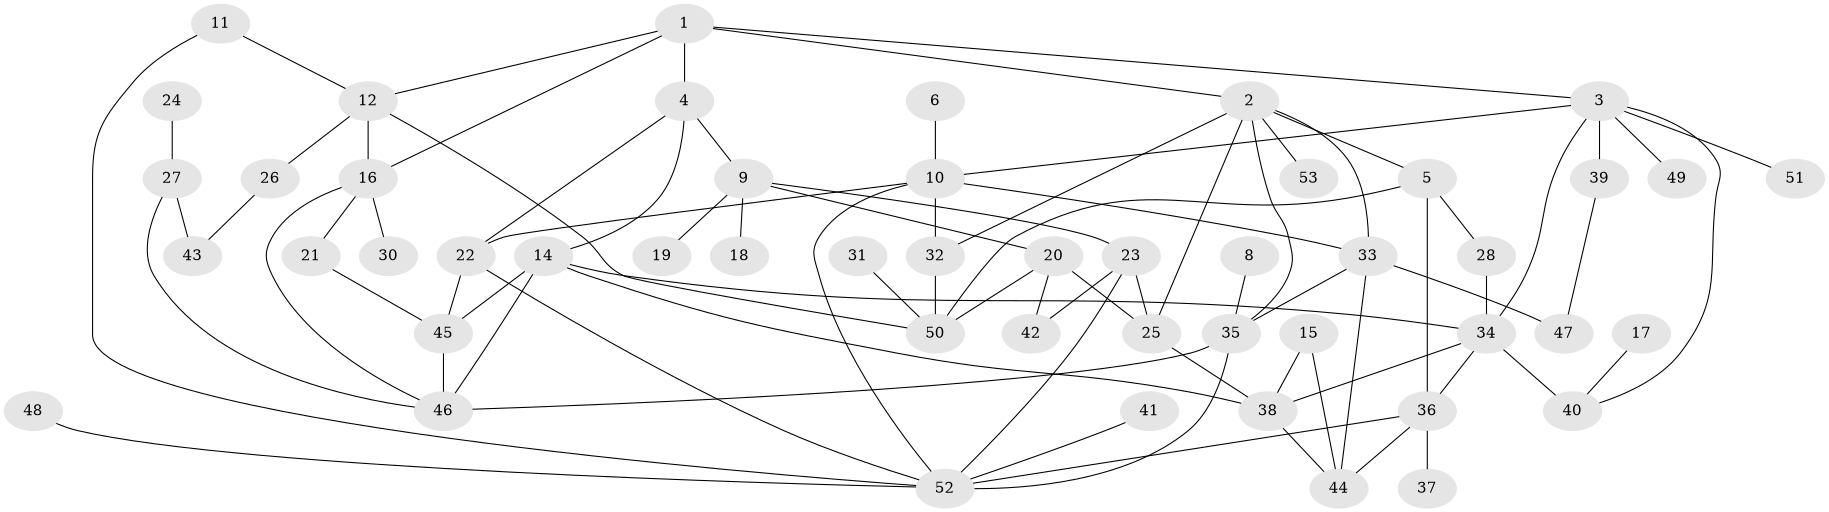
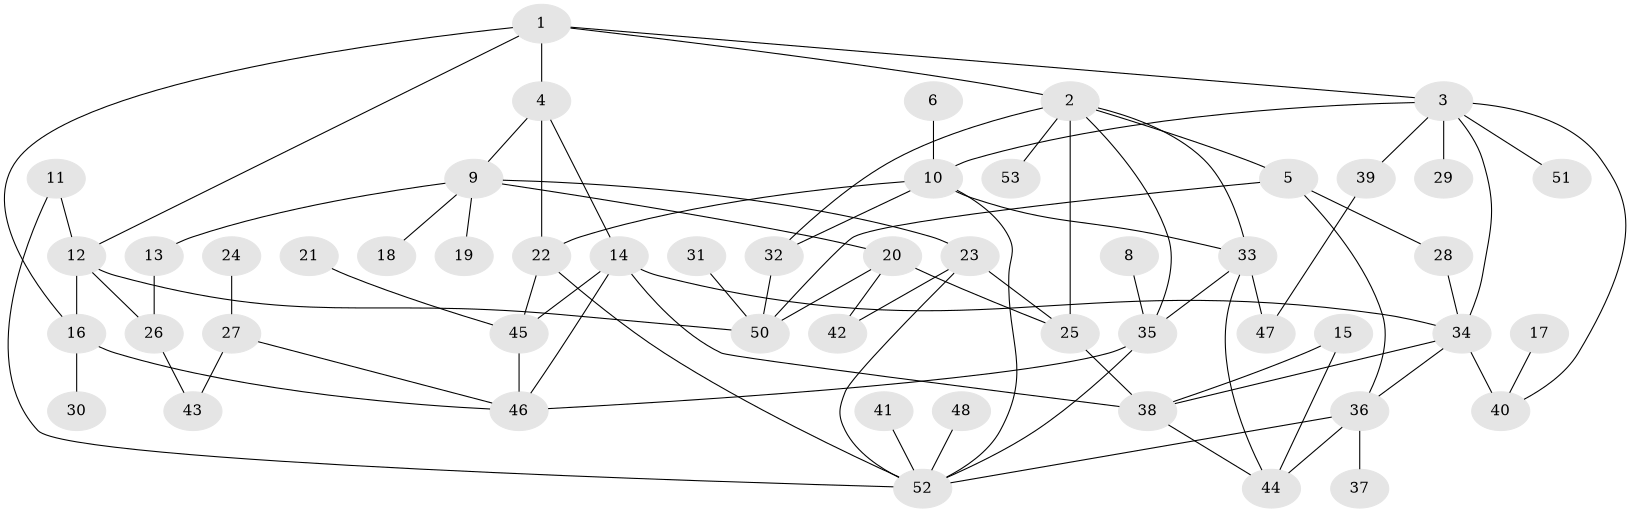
  graph {
    node [color=gray90 style=filled]
    edge [weight=1.0]
    1
    2
    3
    4
    12
    16
    5
    25
    32
    33
    35
    53
    10
-   29 [label=49]
+   29
    34
    39
    40
    51
    9
    14
    22
    50
    26
    46
    21
    30
    28
    36
    38
    27
    43
    44
    47
    52
+   13
    18
    19
    20
    23
    45
    37
    6
    8
    42
    11
    15
    17
    24
    31
    41
    48
    1 -- 2
    1 -- 3
    1 -- 4
    1 -- 12
    1 -- 16
    2 -- 5
    2 -- 25
    2 -- 32
    2 -- 33
    2 -- 35
    2 -- 53
    3 -- 10
    3 -- 29
    3 -- 34
    3 -- 39
    3 -- 40
    3 -- 51
    4 -- 9
    4 -- 14
    4 -- 22
    12 -- 16
    12 -- 50
    12 -- 26
    16 -- 46
-   16 -- 21
    16 -- 30
    5 -- 50
    5 -- 28
    5 -- 36
    25 -- 38
    32 -- 50
    33 -- 35
    33 -- 44
    33 -- 47
    35 -- 46
    35 -- 52
    10 -- 32
    10 -- 33
    10 -- 22
    10 -- 52
    34 -- 40 [weight=2.0]
    34 -- 36
    34 -- 38
    39 -- 47
+   9 -- 13
    9 -- 18
    9 -- 19
    9 -- 20
    9 -- 23
    14 -- 34
    14 -- 46
    14 -- 38
    14 -- 45
    22 -- 52
    22 -- 45
    26 -- 43
    21 -- 45
    28 -- 34
    36 -- 44
    36 -- 52
    36 -- 37
    38 -- 44
    27 -- 46
    27 -- 43
+   13 -- 26
    20 -- 25
    20 -- 50
    20 -- 42
    23 -- 25
    23 -- 52
    23 -- 42
    45 -- 46
    6 -- 10
    8 -- 35
    11 -- 12
    11 -- 52
    15 -- 38
    15 -- 44
    17 -- 40
    24 -- 27
    31 -- 50
    41 -- 52
    48 -- 52
  }
